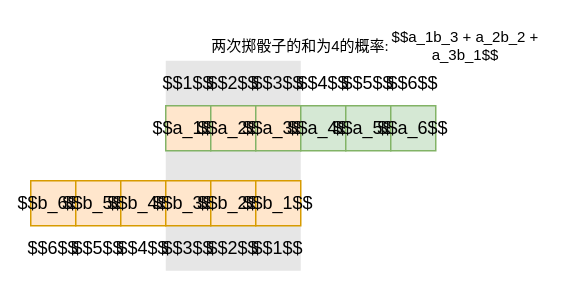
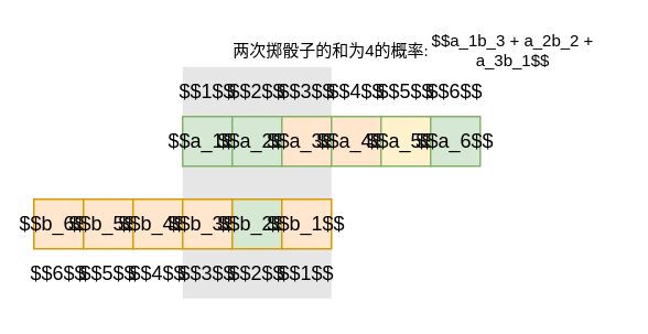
  <mxCell id="0" />
  <mxCell id="1" parent="0" />
  <mxCell id="2" value="" style="rounded=0;whiteSpace=wrap;html=1;strokeColor=none;fillColor=#E6E6E6;" vertex="1" parent="1"><mxGeometry x="110" y="40" width="90" height="140" as="geometry" /></mxCell>
  <mxCell id="3" value="" style="group" vertex="1" connectable="0" parent="1"><mxGeometry x="110" y="40" width="180" height="60" as="geometry" /></mxCell>
- <mxCell id="4" value="$$a_1$$" style="whiteSpace=wrap;html=1;aspect=fixed;fillColor=#ffe6cc;strokeColor=#82b366;container=0;" vertex="1" parent="3"><mxGeometry y="30" width="30" height="30" as="geometry" /></mxCell>
+ <mxCell id="4" value="$$a_1$$" style="whiteSpace=wrap;html=1;aspect=fixed;fillColor=#d5e8d4;strokeColor=#82b366;container=0;" vertex="1" parent="3"><mxGeometry y="30" width="30" height="30" as="geometry" /></mxCell>
  <mxCell id="5" value="$$1$$" style="text;html=1;align=center;verticalAlign=middle;whiteSpace=wrap;rounded=0;container=0;" vertex="1" parent="3"><mxGeometry width="30" height="30" as="geometry" /></mxCell>
- <mxCell id="6" value="$$a_2$$" style="whiteSpace=wrap;html=1;aspect=fixed;fillColor=#ffe6cc;strokeColor=#82b366;container=0;" vertex="1" parent="3"><mxGeometry x="30" y="30" width="30" height="30" as="geometry" /></mxCell>
+ <mxCell id="6" value="$$a_2$$" style="whiteSpace=wrap;html=1;aspect=fixed;fillColor=#d5e8d4;strokeColor=#82b366;container=0;" vertex="1" parent="3"><mxGeometry x="30" y="30" width="30" height="30" as="geometry" /></mxCell>
  <mxCell id="7" value="$$2$$" style="text;html=1;align=center;verticalAlign=middle;whiteSpace=wrap;rounded=0;container=0;" vertex="1" parent="3"><mxGeometry x="30" width="30" height="30" as="geometry" /></mxCell>
  <mxCell id="8" value="$$a_3$$" style="whiteSpace=wrap;html=1;aspect=fixed;fillColor=#ffe6cc;strokeColor=#82b366;container=0;" vertex="1" parent="3"><mxGeometry x="60" y="30" width="30" height="30" as="geometry" /></mxCell>
  <mxCell id="9" value="$$3$$" style="text;html=1;align=center;verticalAlign=middle;whiteSpace=wrap;rounded=0;container=0;" vertex="1" parent="3"><mxGeometry x="60" width="30" height="30" as="geometry" /></mxCell>
- <mxCell id="10" value="$$a_4$$" style="whiteSpace=wrap;html=1;aspect=fixed;fillColor=#d5e8d4;strokeColor=#82b366;container=0;" vertex="1" parent="3"><mxGeometry x="90" y="30" width="30" height="30" as="geometry" /></mxCell>
+ <mxCell id="10" value="$$a_4$$" style="whiteSpace=wrap;html=1;aspect=fixed;fillColor=#ffe6cc;strokeColor=#82b366;container=0;" vertex="1" parent="3"><mxGeometry x="90" y="30" width="30" height="30" as="geometry" /></mxCell>
  <mxCell id="11" value="$$4$$" style="text;html=1;align=center;verticalAlign=middle;whiteSpace=wrap;rounded=0;container=0;" vertex="1" parent="3"><mxGeometry x="90" width="30" height="30" as="geometry" /></mxCell>
- <mxCell id="12" value="$$a_5$$" style="whiteSpace=wrap;html=1;aspect=fixed;fillColor=#d5e8d4;strokeColor=#82b366;container=0;" vertex="1" parent="3"><mxGeometry x="120" y="30" width="30" height="30" as="geometry" /></mxCell>
+ <mxCell id="12" value="$$a_5$$" style="whiteSpace=wrap;html=1;aspect=fixed;fillColor=#fff2cc;strokeColor=#82b366;container=0;" vertex="1" parent="3"><mxGeometry x="120" y="30" width="30" height="30" as="geometry" /></mxCell>
  <mxCell id="13" value="$$5$$" style="text;html=1;align=center;verticalAlign=middle;whiteSpace=wrap;rounded=0;container=0;" vertex="1" parent="3"><mxGeometry x="120" width="30" height="30" as="geometry" /></mxCell>
  <mxCell id="14" value="$$a_6$$" style="whiteSpace=wrap;html=1;aspect=fixed;fillColor=#d5e8d4;strokeColor=#82b366;container=0;" vertex="1" parent="3"><mxGeometry x="150" y="30" width="30" height="30" as="geometry" /></mxCell>
  <mxCell id="15" value="$$6$$" style="text;html=1;align=center;verticalAlign=middle;whiteSpace=wrap;rounded=0;container=0;" vertex="1" parent="3"><mxGeometry x="150" width="30" height="30" as="geometry" /></mxCell>
  <mxCell id="16" value="" style="group" vertex="1" connectable="0" parent="1"><mxGeometry x="20" y="120" width="180" height="60" as="geometry" /></mxCell>
  <mxCell id="17" value="$$b_6$$" style="whiteSpace=wrap;html=1;aspect=fixed;fillColor=#ffe6cc;strokeColor=#d79b00;container=0;" vertex="1" parent="16"><mxGeometry width="30" height="30" as="geometry" /></mxCell>
  <mxCell id="18" value="$$6$$" style="text;html=1;align=center;verticalAlign=middle;whiteSpace=wrap;rounded=0;container=0;" vertex="1" parent="16"><mxGeometry y="30" width="30" height="30" as="geometry" /></mxCell>
  <mxCell id="19" value="$$b_5$$" style="whiteSpace=wrap;html=1;aspect=fixed;fillColor=#ffe6cc;strokeColor=#d79b00;container=0;" vertex="1" parent="16"><mxGeometry x="30" width="30" height="30" as="geometry" /></mxCell>
  <mxCell id="20" value="$$5$$" style="text;html=1;align=center;verticalAlign=middle;whiteSpace=wrap;rounded=0;container=0;" vertex="1" parent="16"><mxGeometry x="30" y="30" width="30" height="30" as="geometry" /></mxCell>
  <mxCell id="21" value="$$b_4$$" style="whiteSpace=wrap;html=1;aspect=fixed;fillColor=#ffe6cc;strokeColor=#d79b00;container=0;" vertex="1" parent="16"><mxGeometry x="60" width="30" height="30" as="geometry" /></mxCell>
  <mxCell id="22" value="$$4$$" style="text;html=1;align=center;verticalAlign=middle;whiteSpace=wrap;rounded=0;container=0;" vertex="1" parent="16"><mxGeometry x="60" y="30" width="30" height="30" as="geometry" /></mxCell>
  <mxCell id="23" value="$$b_3$$" style="whiteSpace=wrap;html=1;aspect=fixed;fillColor=#ffe6cc;strokeColor=#d79b00;container=0;" vertex="1" parent="16"><mxGeometry x="90" width="30" height="30" as="geometry" /></mxCell>
  <mxCell id="24" value="$$3$$" style="text;html=1;align=center;verticalAlign=middle;whiteSpace=wrap;rounded=0;container=0;" vertex="1" parent="16"><mxGeometry x="90" y="30" width="30" height="30" as="geometry" /></mxCell>
- <mxCell id="25" value="$$b_2$$" style="whiteSpace=wrap;html=1;aspect=fixed;fillColor=#ffe6cc;strokeColor=#d79b00;container=0;" vertex="1" parent="16"><mxGeometry x="120" width="30" height="30" as="geometry" /></mxCell>
+ <mxCell id="25" value="$$b_2$$" style="whiteSpace=wrap;html=1;aspect=fixed;fillColor=#d5e8d4;strokeColor=#d79b00;container=0;" vertex="1" parent="16"><mxGeometry x="120" width="30" height="30" as="geometry" /></mxCell>
  <mxCell id="26" value="$$2$$" style="text;html=1;align=center;verticalAlign=middle;whiteSpace=wrap;rounded=0;container=0;" vertex="1" parent="16"><mxGeometry x="120" y="30" width="30" height="30" as="geometry" /></mxCell>
  <mxCell id="27" value="$$b_1$$" style="whiteSpace=wrap;html=1;aspect=fixed;fillColor=#ffe6cc;strokeColor=#d79b00;container=0;" vertex="1" parent="16"><mxGeometry x="150" width="30" height="30" as="geometry" /></mxCell>
  <mxCell id="28" value="$$1$$" style="text;html=1;align=center;verticalAlign=middle;whiteSpace=wrap;rounded=0;container=0;" vertex="1" parent="16"><mxGeometry x="150" y="30" width="30" height="30" as="geometry" /></mxCell>
  <mxCell id="29" value="" style="group" vertex="1" connectable="0" parent="1"><mxGeometry x="135" y="20" width="235" height="20" as="geometry" /></mxCell>
  <mxCell id="30" value="两次掷骰子的和为&lt;font face=&quot;Helvetica&quot;&gt;4&lt;/font&gt;的概率:" style="text;html=1;align=center;verticalAlign=middle;whiteSpace=wrap;rounded=0;fontSize=10;fontFamily=Comic Sans MS;" vertex="1" parent="29"><mxGeometry width="130" height="20" as="geometry" /></mxCell>
  <mxCell id="31" value="$$a_1b_3 + a_2b_2 + a_3b_1$$" style="text;html=1;align=center;verticalAlign=middle;whiteSpace=wrap;rounded=0;fontSize=10;" vertex="1" parent="29"><mxGeometry x="115" width="120" height="20" as="geometry" /></mxCell>
